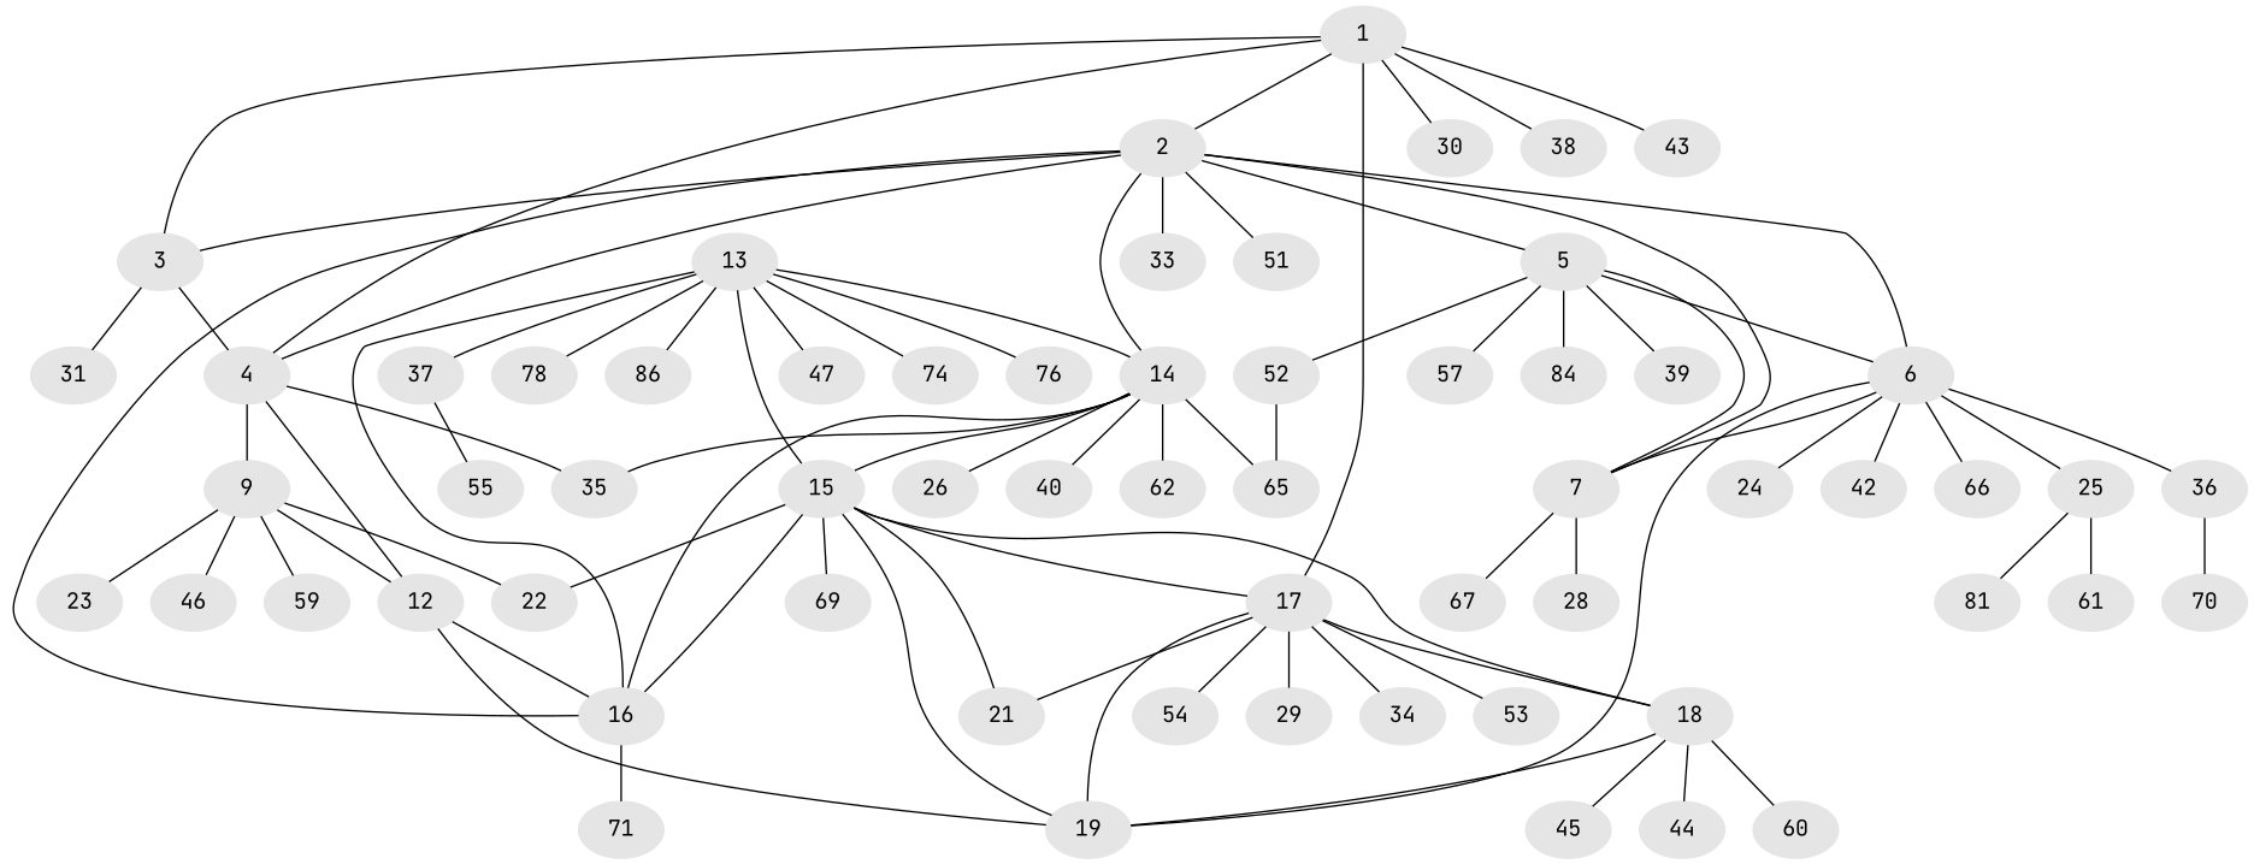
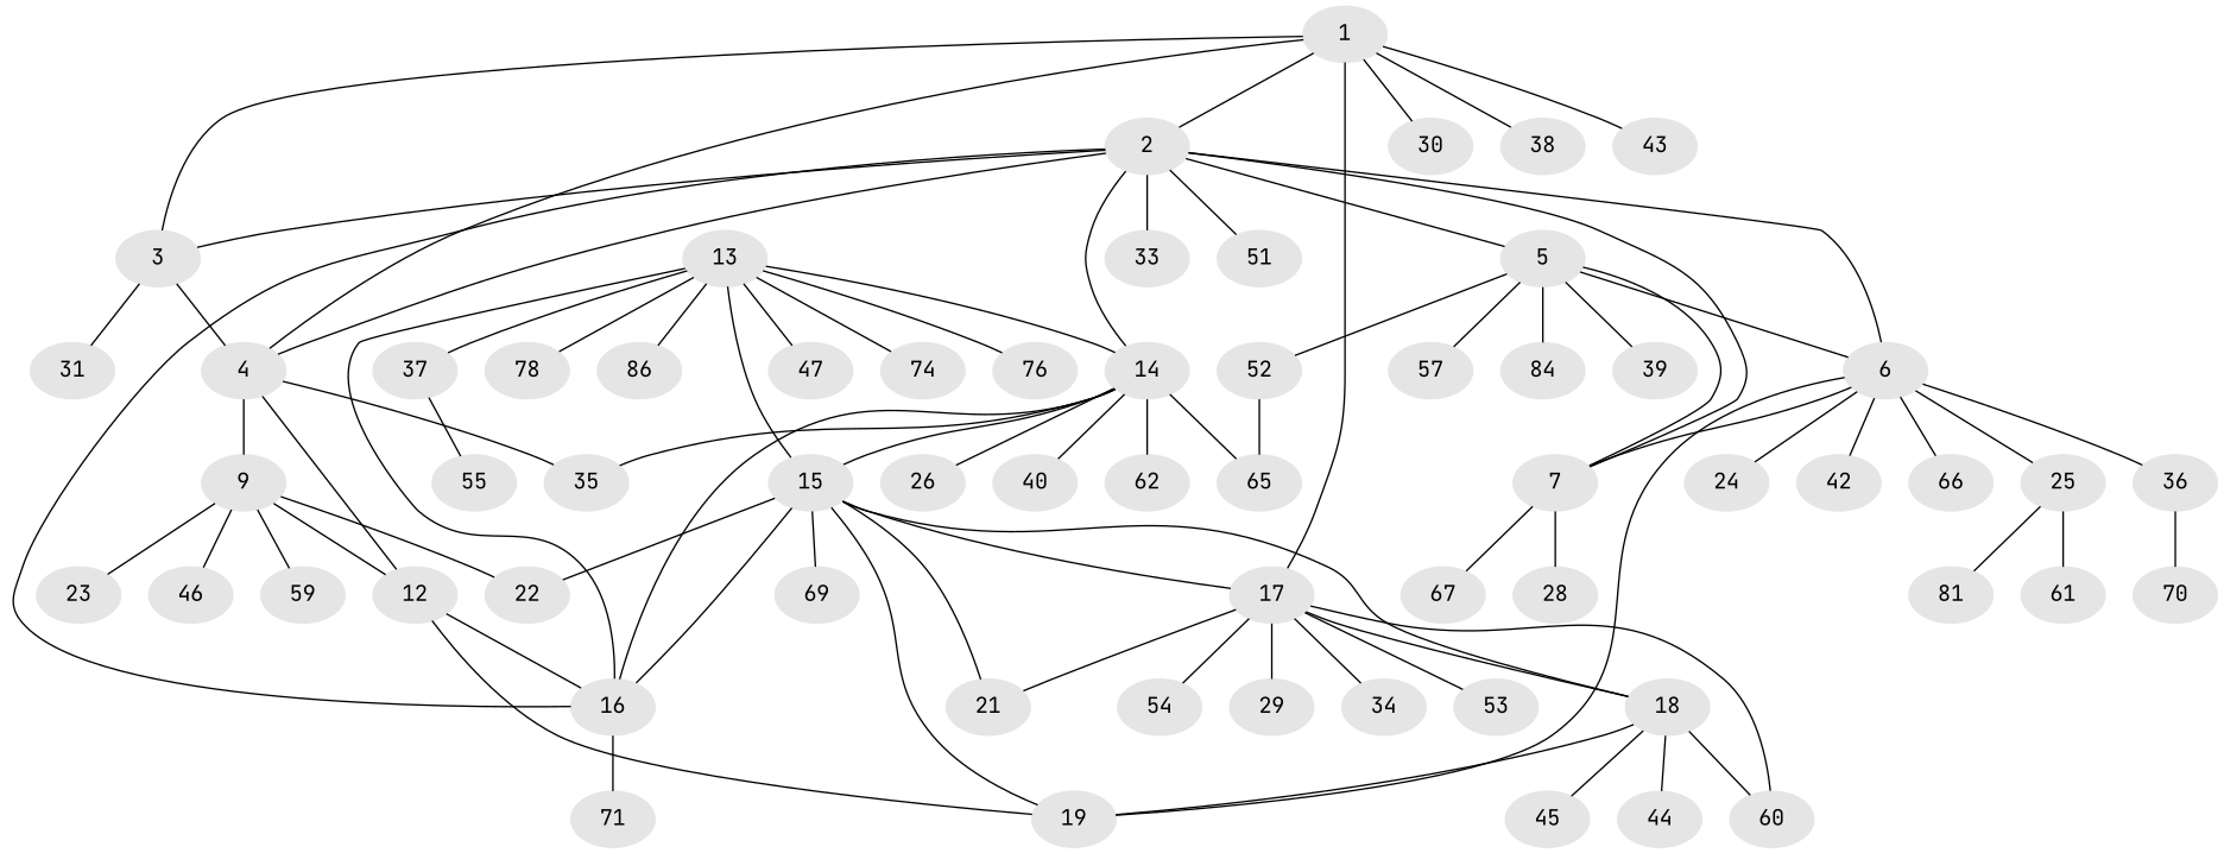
  graph {
    fontname="JetBrains Mono"
    node [color=gray90 fontname="JetBrains Mono" style=filled]
    edge [fontname="JetBrains Mono"]
    2 [super="+58+50+8"]
    3
    4 [super="+10+80"]
    5
    6
    7
    14
    16
    33
    51
    1
    17
    30 [super="+63+48"]
    38 [super="+82"]
    43
    31
    9 [super="+11+32"]
    12
    35 [super="+90"]
    19 [super="+64+85"]
    18 [super="+27+79+89"]
    21
    29
    34
    53
    54
    39
    52
    57
    84 [super="+88"]
    24
    25
    36
    42
    66
    28
    67
    15 [super="+20"]
    26
    40
    62
    65
    71 [super="+77"]
    22
    23
    46 [super="+68"]
    n47 [label=59]
    61
    81
    70
    13
    37 [super="+49"]
    47
    74
    76
    78
    86
    69 [super="+75"]
    55
    44
    45
    60
    2 -- 3
    2 -- 4 [weight=2]
    2 -- 5
    2 -- 6
    2 -- 7
    2 -- 14
    2 -- 16
    2 -- 33
    2 -- 51
    3 -- 4
    3 -- 31
    4 -- 9 [weight=3]
    4 -- 12
    4 -- 35
    5 -- 6
    5 -- 7
    5 -- 39
    5 -- 52
    5 -- 57
    5 -- 84
    6 -- 7
    6 -- 19
    6 -- 24
    6 -- 25
    6 -- 36
    6 -- 42
    6 -- 66
    7 -- 28
    7 -- 67
    14 -- 16
    14 -- 35
    14 -- 15
    14 -- 26
    14 -- 40
    14 -- 62
    14 -- 65
    16 -- 71
    1 -- 2
    1 -- 3
    1 -- 4
    1 -- 17
    1 -- 30
    1 -- 38
    1 -- 43
-   17 -- 19
+   17 -- 60
    17 -- 18
    17 -- 21
    17 -- 29
    17 -- 34
    17 -- 53
    17 -- 54
    9 -- 12 [weight=2]
    9 -- 22
    9 -- 23
    9 -- 46
    9 -- n47
    12 -- 16
    12 -- 19
    18 -- 19
    18 -- 44
    18 -- 45
    18 -- 60
    52 -- 65
    25 -- 61
    25 -- 81
    36 -- 70
    15 -- 16
    15 -- 17
    15 -- 19
    15 -- 18
    15 -- 21
    15 -- 22
    15 -- 69
    13 -- 14
    13 -- 16
    13 -- 15
    13 -- 37
    13 -- 47
    13 -- 74
    13 -- 76
    13 -- 78
    13 -- 86
    37 -- 55
  }
